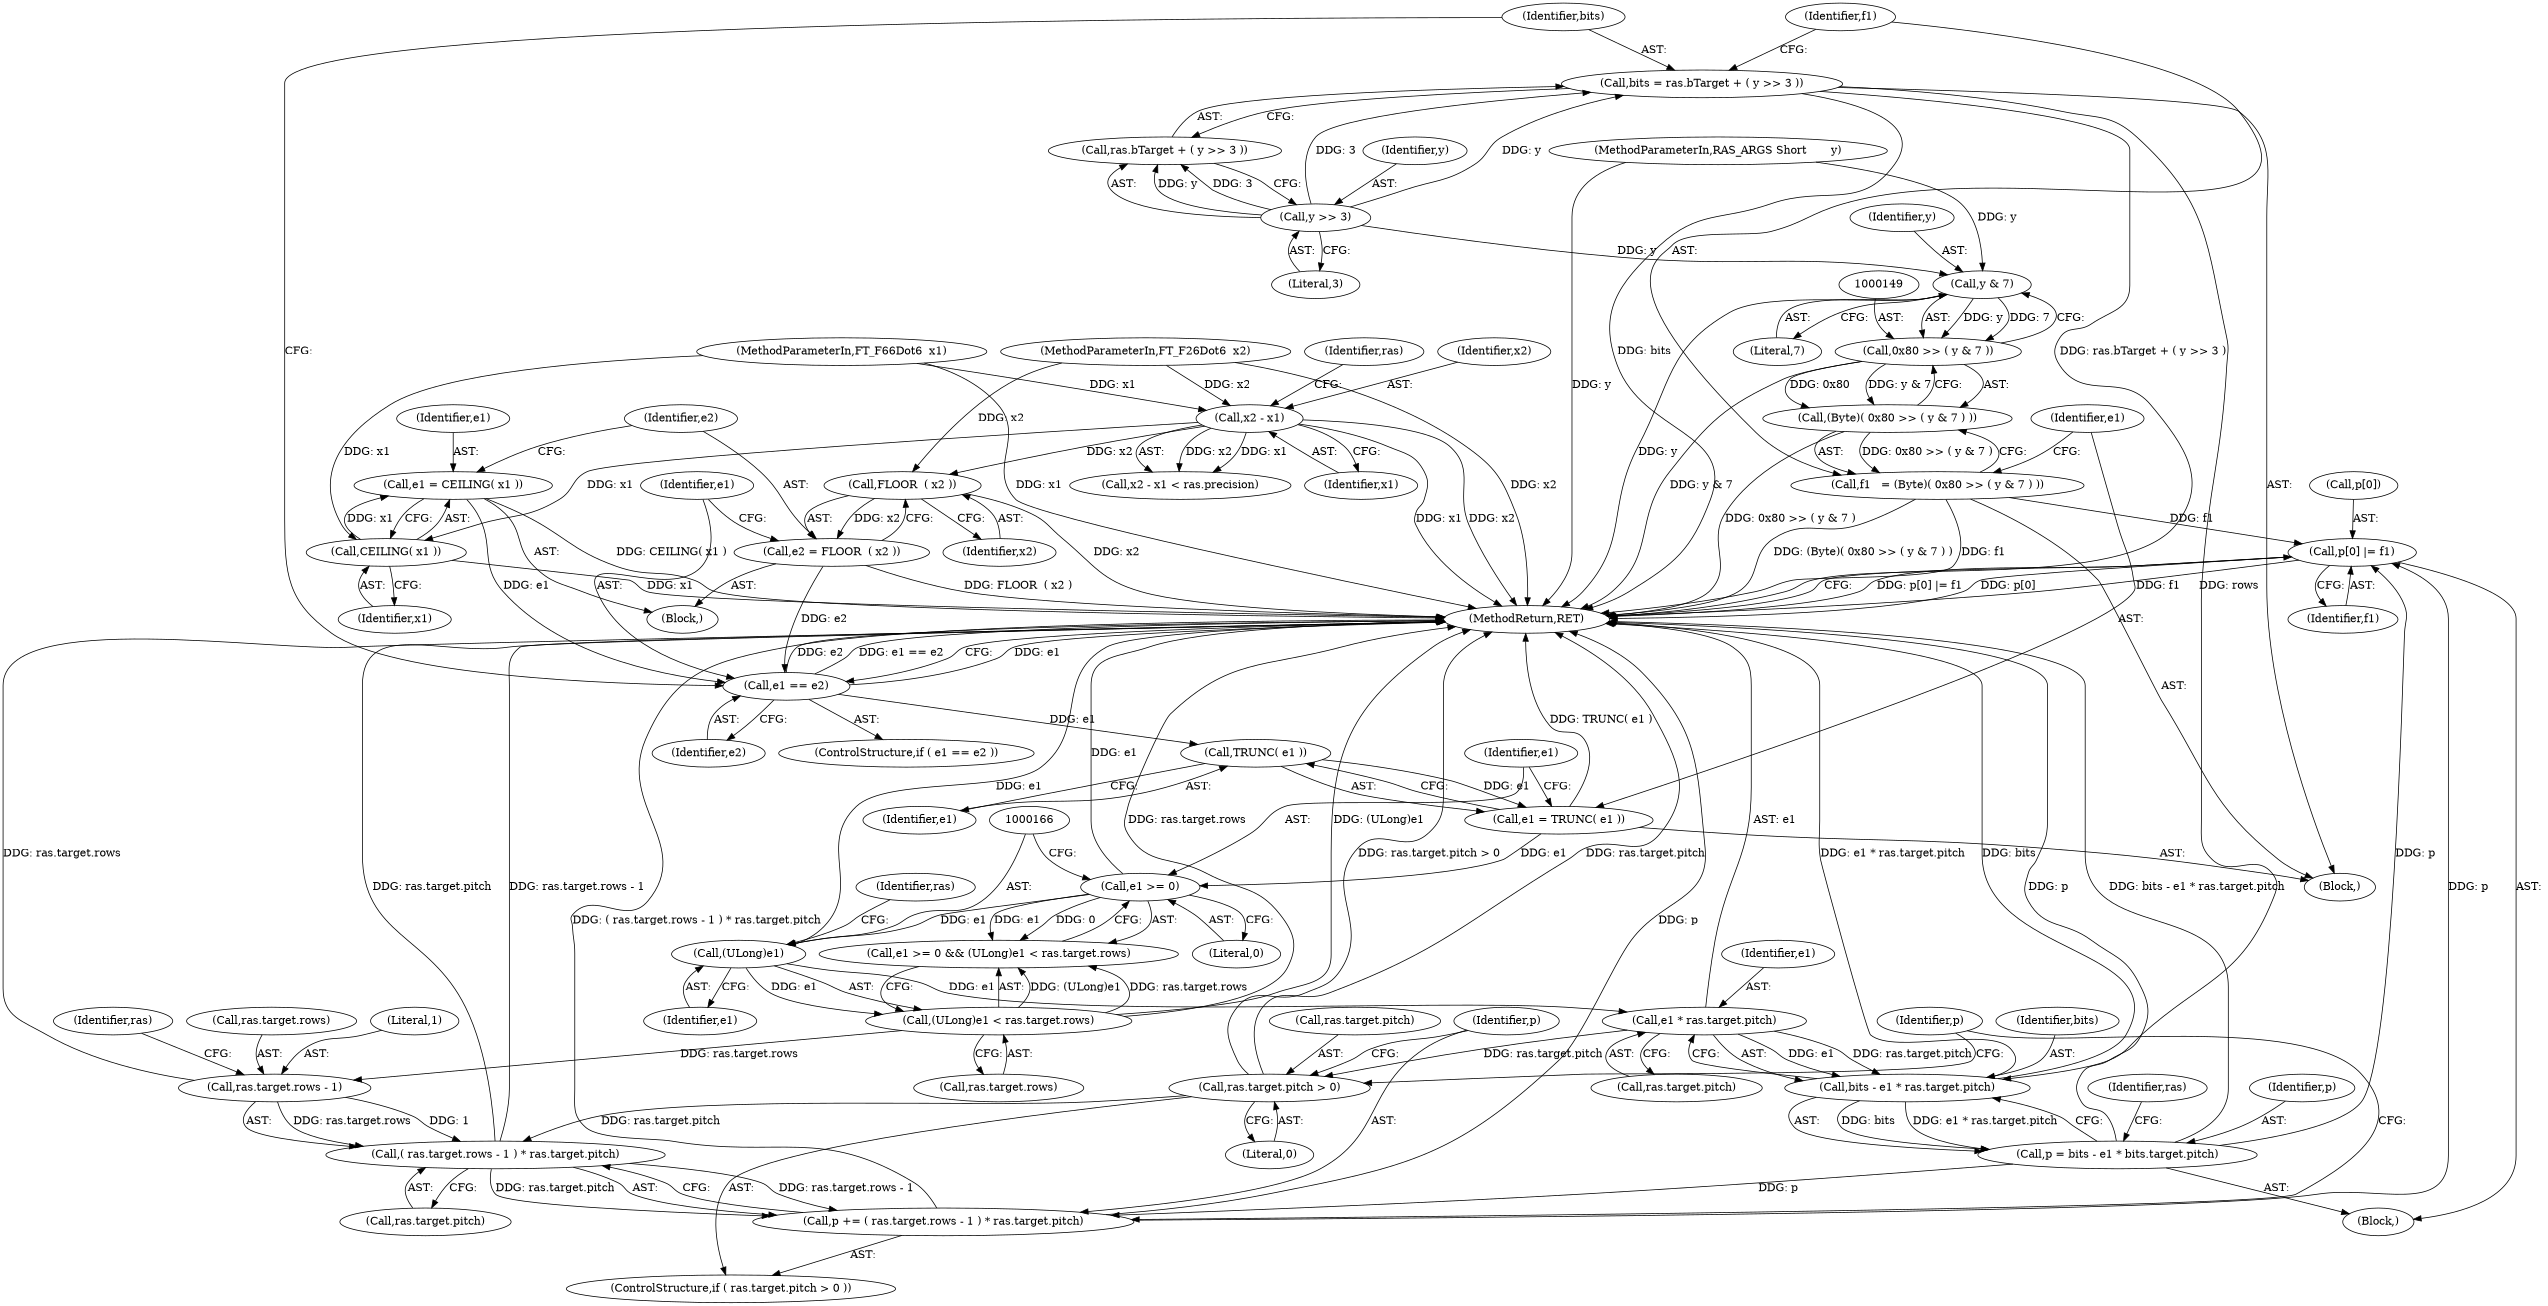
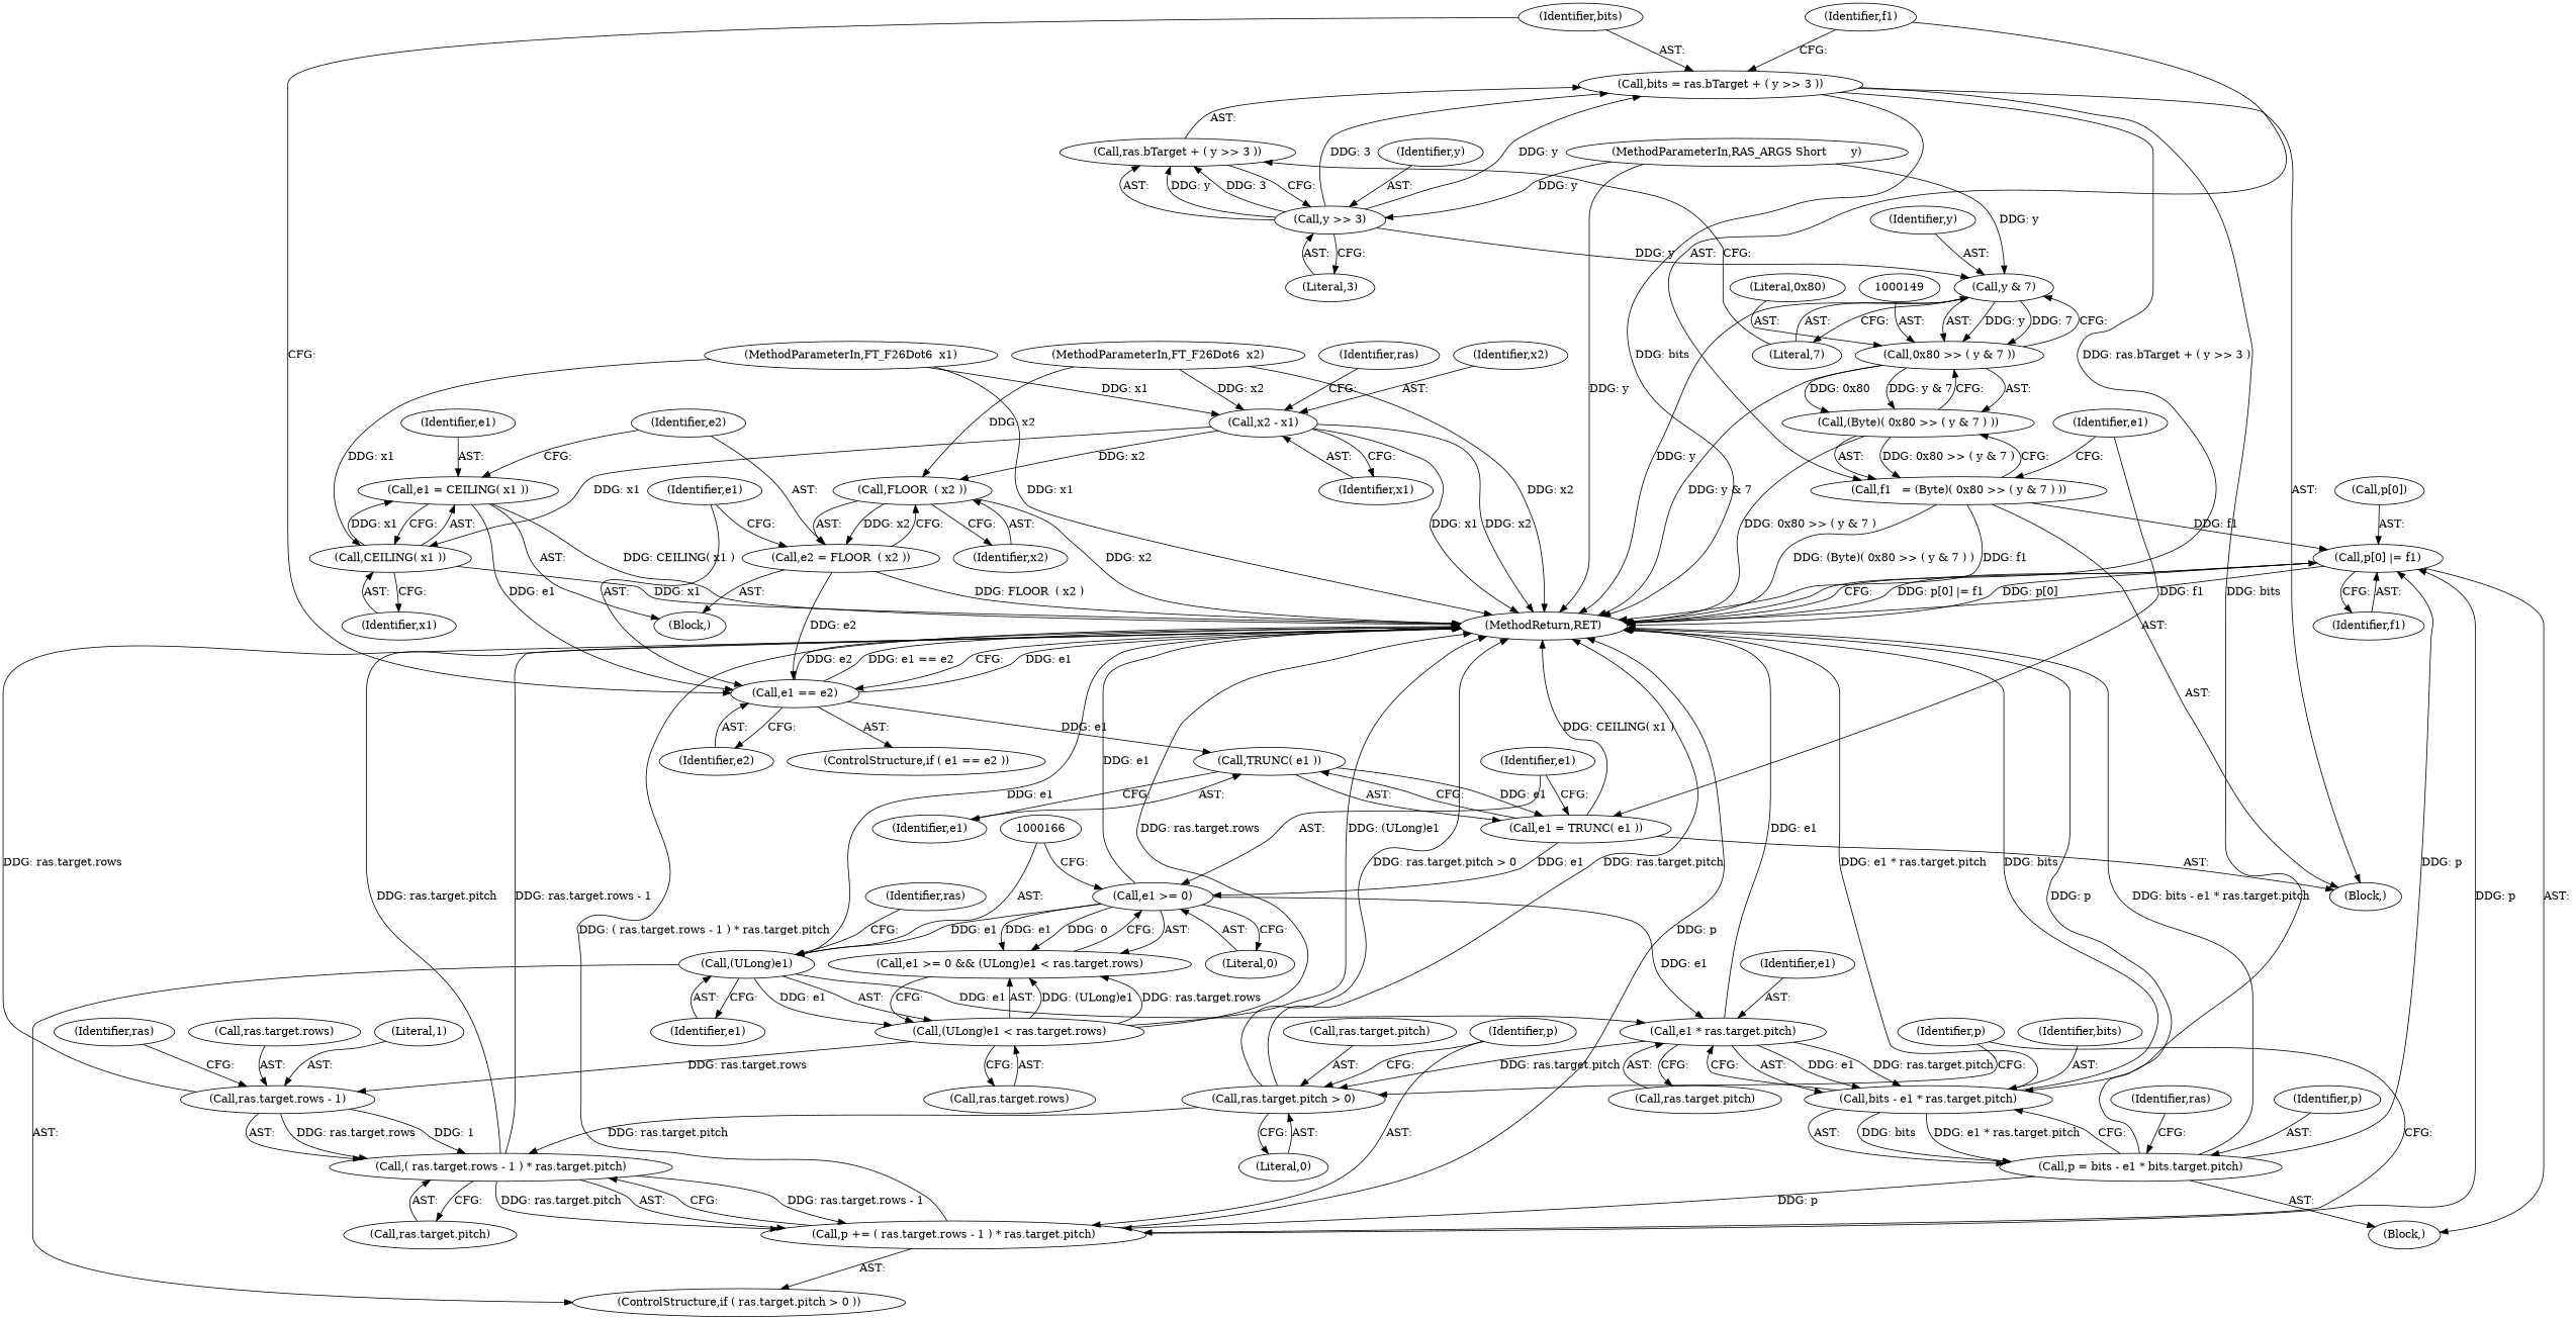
  digraph {
    n1 [label="(Call,p[0] |= f1)"]
    n2 [label="(MethodReturn,RET)"]
    n3 [label="(Block,)"]
    n4 [label="(Identifier,f1)"]
    n5 [label="(Call,e1 == e2)"]
    n6 [label="(Call,p += ( ras.target.rows - 1 ) * ras.target.pitch)"]
    n7 [label="(Call,( ras.target.rows - 1 ) * ras.target.pitch)"]
    n8 [label="(ControlStructure,if ( ras.target.pitch > 0 ))"]
    n9 [label="(Call,ras.target.pitch)"]
    n10 [label="(Call,ras.target.rows - 1)"]
    n11 [label="(Literal,1)"]
    n12 [label="(Call,(ULong)e1 < ras.target.rows)"]
    n13 [label="(Call,e1 >= 0 && (ULong)e1 < ras.target.rows)"]
    n14 [label="(Call,ras.target.rows)"]
    n15 [label="(Call,e1 >= 0)"]
    n16 [label="(Call,(ULong)e1)"]
    n17 [label="(Call,e1 * ras.target.pitch)"]
    n18 [label="(Identifier,e1)"]
    n19 [label="(Call,ras.target.pitch > 0)"]
    n20 [label="(Call,bits - e1 * ras.target.pitch)"]
    n21 [label="(Call,ras.target.pitch)"]
    n22 [label="(Literal,0)"]
    n23 [label="(Call,e1 = TRUNC( e1 ))"]
    n24 [label="(Call,TRUNC( e1 ))"]
    n25 [label="(Block,)"]
    n26 [label="(Identifier,e1)"]
    n27 [label="(Identifier,e2)"]
    n28 [label="(ControlStructure,if ( e1 == e2 ))"]
    n29 [label="(Call,e1 = CEILING( x1 ))"]
    n30 [label="(Call,CEILING( x1 ))"]
    n31 [label="(Block,)"]
    n32 [label="(Identifier,x1)"]
    n33 [label="(Call,x2 - x1)"]
    n34 [label="(Call,FLOOR  ( x2 ))"]
-   n35 [label="(Call,x2 - x1 < ras.precision)"]
    n36 [label="(Identifier,x1)"]
    n37 [label="(Call,e2 = FLOOR  ( x2 ))"]
    n38 [label="(Identifier,x2)"]
    n39 [label="(MethodParameterIn,FT_F26Dot6  x2)"]
-   n40 [label="(MethodParameterIn,FT_F66Dot6  x1)"]
+   n40 [label="(MethodParameterIn,FT_F26Dot6  x1)"]
    n41 [label="(Literal,0)"]
    n42 [label="(Call,p = bits - e1 * bits.target.pitch)"]
    n43 [label="(Call,bits = ras.bTarget + ( y >> 3 ))"]
    n44 [label="(Call,ras.bTarget + ( y >> 3 ))"]
    n45 [label="(Call,y >> 3)"]
    n46 [label="(Call,y & 7)"]
    n47 [label="(Literal,3)"]
    n48 [label="(Call,0x80 >> ( y & 7 ))"]
    n49 [label="(Literal,7)"]
    n50 [label="(MethodParameterIn,RAS_ARGS Short       y)"]
    n51 [label="(Call,f1   = (Byte)( 0x80 >> ( y & 7 ) ))"]
    n52 [label="(Call,(Byte)( 0x80 >> ( y & 7 ) ))"]
    n53 [label="(Identifier,p)"]
    n54 [label="(Identifier,p)"]
    n55 [label="(Identifier,ras)"]
    n56 [label="(Identifier,x2)"]
    n57 [label="(Identifier,e1)"]
    n58 [label="(Identifier,y)"]
    n59 [label="(Identifier,ras)"]
    n60 [label="(Identifier,f1)"]
    n61 [label="(Call,ras.target.rows)"]
+   n62 [label="(Literal,0x80)"]
    n63 [label="(Call,p[0])"]
    n64 [label="(Identifier,bits)"]
    n65 [label="(Identifier,ras)"]
    n66 [label="(Identifier,bits)"]
    n67 [label="(Identifier,e1)"]
    n68 [label="(Identifier,y)"]
    n69 [label="(Call,ras.target.pitch)"]
    n70 [label="(Identifier,e1)"]
    n71 [label="(Identifier,e1)"]
    n72 [label="(Identifier,e1)"]
    n73 [label="(Identifier,e2)"]
    n74 [label="(Identifier,ras)"]
    n75 [label="(Identifier,p)"]
    1000166
    1000149
    n1 -> n2 [label="DDG: p[0] |= f1"]
    n1 -> n2 [label="DDG: p[0]"]
    n1 -> n2 [label="DDG: f1"]
    n1 -> n3 [label="AST: "]
    n1 -> n4 [label="CFG: "]
    n2 -> n1 [label="CFG: "]
    n2 -> n5 [label="CFG: "]
    n4 -> n1 [label="AST: "]
    n5 -> n2 [label="DDG: e1"]
    n5 -> n2 [label="DDG: e2"]
    n5 -> n2 [label="DDG: e1 == e2"]
    n5 -> n24 [label="DDG: e1"]
    n5 -> n27 [label="CFG: "]
    n5 -> n28 [label="AST: "]
    n6 -> n1 [label="DDG: p"]
    n6 -> n2 [label="DDG: p"]
    n6 -> n2 [label="DDG: ( ras.target.rows - 1 ) * ras.target.pitch"]
    n6 -> n7 [label="CFG: "]
    n6 -> n8 [label="AST: "]
    n7 -> n2 [label="DDG: ras.target.rows - 1"]
    n7 -> n2 [label="DDG: ras.target.pitch"]
    n7 -> n6 [label="AST: "]
    n7 -> n6 [label="DDG: ras.target.rows - 1"]
    n7 -> n6 [label="DDG: ras.target.pitch"]
    n7 -> n9 [label="CFG: "]
    n9 -> n7 [label="AST: "]
    n10 -> n2 [label="DDG: ras.target.rows"]
    n10 -> n7 [label="AST: "]
    n10 -> n7 [label="DDG: ras.target.rows"]
    n10 -> n7 [label="DDG: 1"]
    n11 -> n10 [label="AST: "]
    n12 -> n2 [label="DDG: ras.target.rows"]
    n12 -> n2 [label="DDG: (ULong)e1"]
    n12 -> n10 [label="DDG: ras.target.rows"]
    n12 -> n13 [label="AST: "]
    n12 -> n13 [label="DDG: (ULong)e1"]
    n12 -> n13 [label="DDG: ras.target.rows"]
    n12 -> n14 [label="CFG: "]
    n13 -> n12 [label="CFG: "]
    n13 -> n15 [label="CFG: "]
    n14 -> n12 [label="AST: "]
    n15 -> n2 [label="DDG: e1"]
    n15 -> n13 [label="AST: "]
    n15 -> n13 [label="DDG: e1"]
    n15 -> n13 [label="DDG: 0"]
    n15 -> n16 [label="DDG: e1"]
+   n15 -> n17 [label="DDG: e1"]
    n15 -> n22 [label="CFG: "]
    n16 -> n2 [label="DDG: e1"]
    n16 -> n12 [label="AST: "]
    n16 -> n12 [label="DDG: e1"]
    n16 -> n17 [label="DDG: e1"]
    n16 -> n18 [label="CFG: "]
-   n17 -> n2 [label="AST: e1"]
+   n17 -> n2 [label="DDG: e1"]
    n17 -> n19 [label="DDG: ras.target.pitch"]
    n17 -> n20 [label="AST: "]
    n17 -> n20 [label="DDG: e1"]
    n17 -> n20 [label="DDG: ras.target.pitch"]
    n17 -> n21 [label="CFG: "]
    n18 -> n16 [label="AST: "]
    n19 -> n2 [label="DDG: ras.target.pitch > 0"]
    n19 -> n2 [label="DDG: ras.target.pitch"]
    n19 -> n7 [label="DDG: ras.target.pitch"]
-   n19 -> n8 [label="AST: "]
+   n16 -> n8 [label="AST: "]
    n19 -> n41 [label="CFG: "]
    n20 -> n2 [label="DDG: bits"]
    n20 -> n2 [label="DDG: e1 * ras.target.pitch"]
    n20 -> n17 [label="CFG: "]
    n20 -> n42 [label="AST: "]
    n20 -> n42 [label="DDG: bits"]
    n20 -> n42 [label="DDG: e1 * ras.target.pitch"]
    n21 -> n17 [label="AST: "]
    n22 -> n15 [label="AST: "]
-   n23 -> n2 [label="DDG: TRUNC( e1 )"]
+   n23 -> n2 [label="DDG: CEILING( x1 )"]
    n23 -> n15 [label="DDG: e1"]
    n23 -> n24 [label="CFG: "]
    n23 -> n25 [label="AST: "]
    n24 -> n23 [label="AST: "]
    n24 -> n23 [label="DDG: e1"]
    n24 -> n26 [label="CFG: "]
    n26 -> n24 [label="AST: "]
    n27 -> n5 [label="AST: "]
    n29 -> n2 [label="DDG: CEILING( x1 )"]
    n29 -> n5 [label="DDG: e1"]
    n29 -> n30 [label="CFG: "]
    n29 -> n31 [label="AST: "]
    n30 -> n2 [label="DDG: x1"]
    n30 -> n29 [label="AST: "]
    n30 -> n29 [label="DDG: x1"]
    n30 -> n32 [label="CFG: "]
    n32 -> n30 [label="AST: "]
    n33 -> n2 [label="DDG: x2"]
    n33 -> n2 [label="DDG: x1"]
    n33 -> n30 [label="DDG: x1"]
    n33 -> n34 [label="DDG: x2"]
-   n33 -> n35 [label="AST: "]
-   n33 -> n35 [label="DDG: x2"]
-   n33 -> n35 [label="DDG: x1"]
    n33 -> n36 [label="CFG: "]
    n34 -> n2 [label="DDG: x2"]
    n34 -> n37 [label="AST: "]
    n34 -> n37 [label="DDG: x2"]
    n34 -> n38 [label="CFG: "]
    n36 -> n33 [label="AST: "]
    n37 -> n2 [label="DDG: FLOOR  ( x2 )"]
    n37 -> n5 [label="DDG: e2"]
    n37 -> n31 [label="AST: "]
    n37 -> n34 [label="CFG: "]
    n38 -> n34 [label="AST: "]
    n39 -> n2 [label="DDG: x2"]
    n39 -> n33 [label="DDG: x2"]
    n39 -> n34 [label="DDG: x2"]
    n40 -> n2 [label="DDG: x1"]
    n40 -> n30 [label="DDG: x1"]
    n40 -> n33 [label="DDG: x1"]
    n41 -> n19 [label="AST: "]
    n42 -> n1 [label="DDG: p"]
    n42 -> n2 [label="DDG: p"]
    n42 -> n2 [label="DDG: bits - e1 * ras.target.pitch"]
    n42 -> n3 [label="AST: "]
    n42 -> n6 [label="DDG: p"]
    n42 -> n20 [label="CFG: "]
    n43 -> n2 [label="DDG: ras.bTarget + ( y >> 3 )"]
    n43 -> n2 [label="DDG: bits"]
-   n43 -> n20 [label="DDG: rows"]
+   n43 -> n20 [label="DDG: bits"]
    n43 -> n25 [label="AST: "]
-   n43 -> n44 [label="CFG: "]
+   n49 -> n44 [label="CFG: "]
    n44 -> n43 [label="AST: "]
    n44 -> n45 [label="CFG: "]
    n45 -> n43 [label="DDG: y"]
    n45 -> n43 [label="DDG: 3"]
    n45 -> n44 [label="AST: "]
    n45 -> n44 [label="DDG: y"]
    n45 -> n44 [label="DDG: 3"]
    n45 -> n46 [label="DDG: y"]
    n45 -> n47 [label="CFG: "]
    n46 -> n2 [label="DDG: y"]
    n46 -> n48 [label="AST: "]
    n46 -> n48 [label="DDG: y"]
    n46 -> n48 [label="DDG: 7"]
    n46 -> n49 [label="CFG: "]
    n47 -> n45 [label="AST: "]
    n48 -> n2 [label="DDG: y & 7"]
    n48 -> n46 [label="CFG: "]
    n48 -> n52 [label="AST: "]
    n48 -> n52 [label="DDG: 0x80"]
    n48 -> n52 [label="DDG: y & 7"]
    n49 -> n46 [label="AST: "]
    n50 -> n2 [label="DDG: y"]
+   n50 -> n45 [label="DDG: y"]
    n50 -> n46 [label="DDG: y"]
    n51 -> n1 [label="DDG: f1"]
    n51 -> n2 [label="DDG: (Byte)( 0x80 >> ( y & 7 ) )"]
    n51 -> n2 [label="DDG: f1"]
    n51 -> n25 [label="AST: "]
    n51 -> n52 [label="CFG: "]
    n52 -> n2 [label="DDG: 0x80 >> ( y & 7 )"]
    n52 -> n48 [label="CFG: "]
    n52 -> n51 [label="AST: "]
    n52 -> n51 [label="DDG: 0x80 >> ( y & 7 )"]
    n53 -> n42 [label="AST: "]
    n54 -> n6 [label="AST: "]
    n54 -> n19 [label="CFG: "]
    n55 -> n16 [label="CFG: "]
    n56 -> n33 [label="AST: "]
    n57 -> n17 [label="AST: "]
    n58 -> n45 [label="AST: "]
    n59 -> n10 [label="CFG: "]
    n60 -> n43 [label="CFG: "]
    n60 -> n51 [label="AST: "]
    n61 -> n10 [label="AST: "]
+   n62 -> n48 [label="AST: "]
    n63 -> n1 [label="AST: "]
    n64 -> n20 [label="AST: "]
    n65 -> n42 [label="CFG: "]
    n66 -> n5 [label="CFG: "]
    n66 -> n43 [label="AST: "]
    n67 -> n15 [label="AST: "]
    n67 -> n23 [label="CFG: "]
    n68 -> n46 [label="AST: "]
    n69 -> n19 [label="AST: "]
    n70 -> n29 [label="AST: "]
    n71 -> n23 [label="AST: "]
    n71 -> n51 [label="CFG: "]
    n72 -> n5 [label="AST: "]
    n72 -> n37 [label="CFG: "]
    n73 -> n29 [label="CFG: "]
    n73 -> n37 [label="AST: "]
    n74 -> n33 [label="CFG: "]
    n75 -> n6 [label="CFG: "]
    n75 -> n19 [label="CFG: "]
    1000166 -> n15 [label="CFG: "]
    1000166 -> n16 [label="AST: "]
    1000149 -> n48 [label="AST: "]
  }
